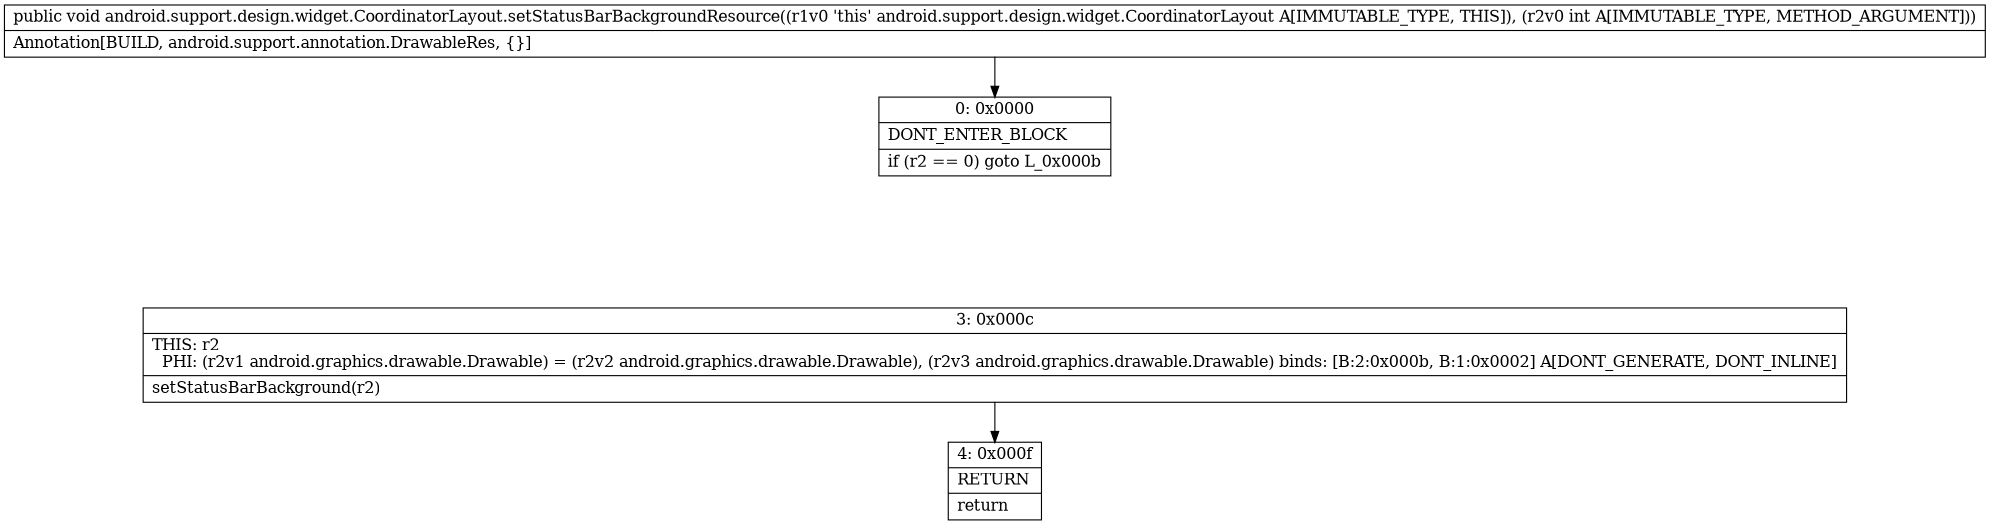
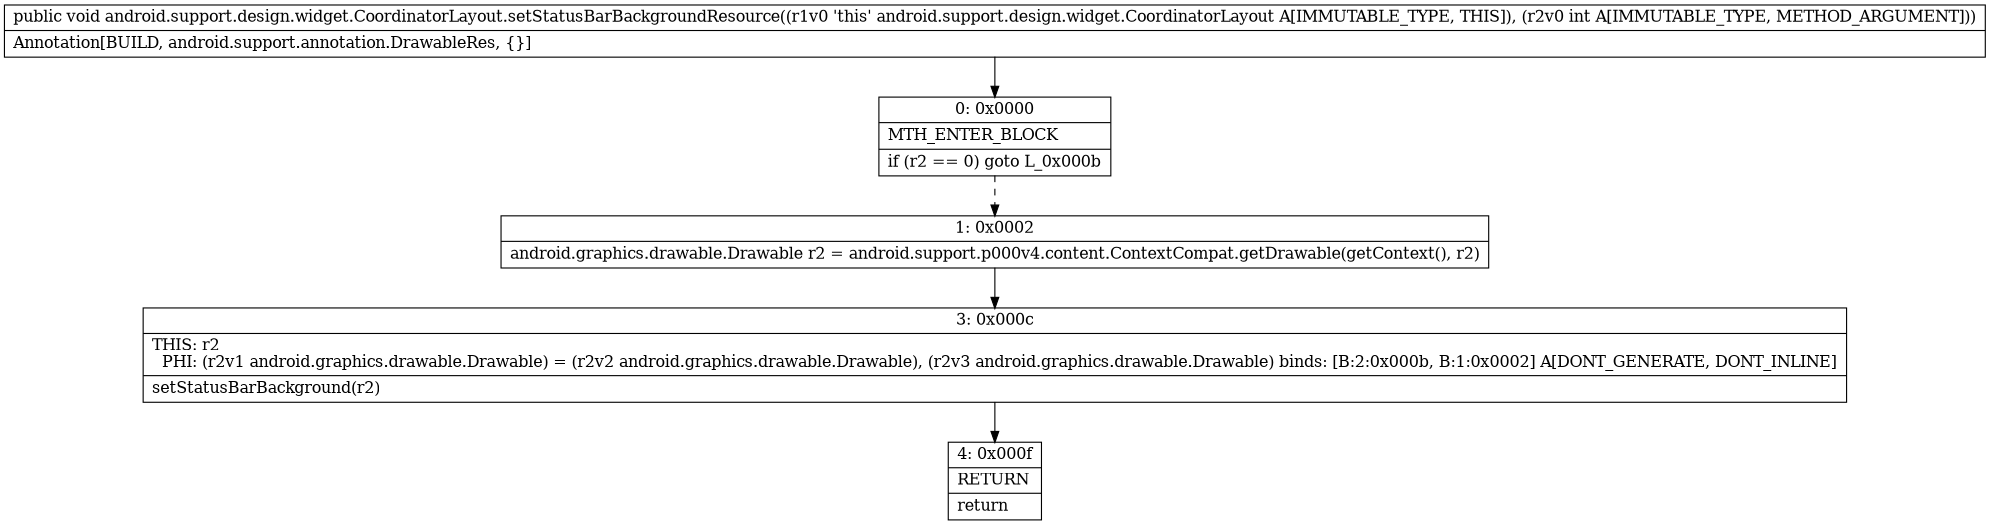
  digraph {
    node [shape=record]
-   n1 [label="{0\:\ 0x0000|DONT_ENTER_BLOCK\l|if (r2 == 0) goto L_0x000b\l}"]
+   n1 [label="{0\:\ 0x0000|MTH_ENTER_BLOCK\l|if (r2 == 0) goto L_0x000b\l}"]
+   n2 [label="{1\:\ 0x0002|android.graphics.drawable.Drawable r2 = android.support.p000v4.content.ContextCompat.getDrawable(getContext(), r2)\l}"]
    n3 [label="{3\:\ 0x000c|THIS: r2 \l  PHI: (r2v1 android.graphics.drawable.Drawable) = (r2v2 android.graphics.drawable.Drawable), (r2v3 android.graphics.drawable.Drawable) binds: [B:2:0x000b, B:1:0x0002] A[DONT_GENERATE, DONT_INLINE]\l|setStatusBarBackground(r2)\l}"]
    n4 [label="{4\:\ 0x000f|RETURN\l|return\l}"]
    n5 [label="{public void android.support.design.widget.CoordinatorLayout.setStatusBarBackgroundResource((r1v0 'this' android.support.design.widget.CoordinatorLayout A[IMMUTABLE_TYPE, THIS]), (r2v0 int A[IMMUTABLE_TYPE, METHOD_ARGUMENT]))  | Annotation[BUILD, android.support.annotation.DrawableRes, \{\}]\l}"]
+   n1 -> n2 [style=dashed]
+   n2 -> n3
    n3 -> n4
    n5 -> n1
  }
